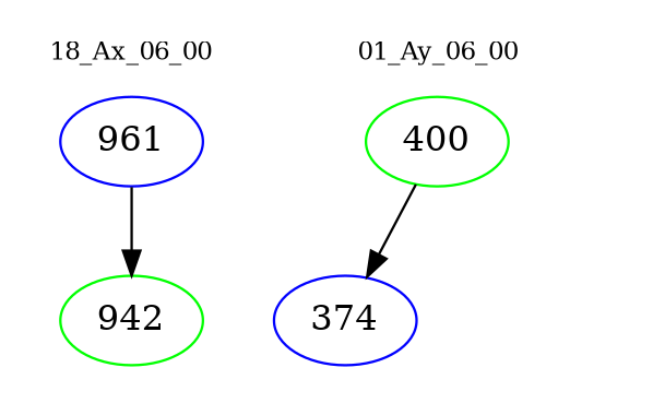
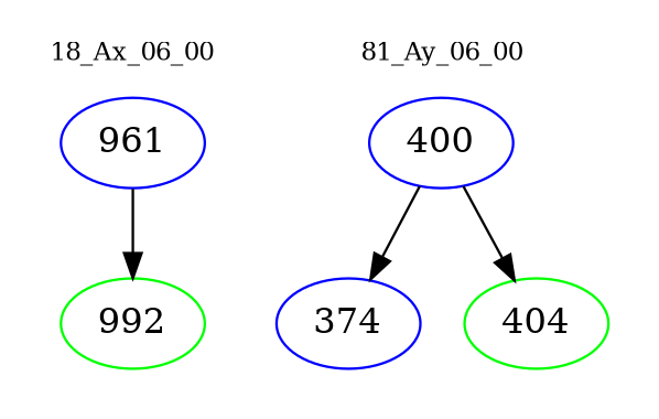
  digraph {
    node [color=blue]
    edge [color=black]
    n1 [label=961]
-   n2 [color=green label=942]
-   n3 [color=green label=400]
+   n2 [color=green label=992]
+   n3 [label=400]
    n4 [label=374]
+   n5 [color=green label=404]
    subgraph cluster_1 {
      color=white
      fontsize=10
      label="18_Ax_06_00"
      n1
      n2
    }
    subgraph cluster_2 {
      color=white
      fontsize=10
-     label="01_Ay_06_00"
+     label="81_Ay_06_00"
      n3
      n4
+     n5
    }
    n1 -> n2
    n3 -> n4
+   n3 -> n5
  }
